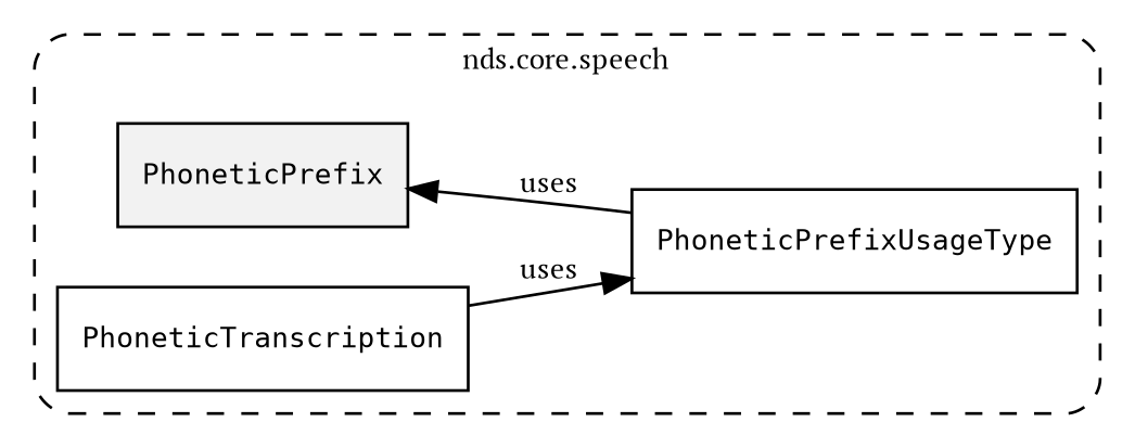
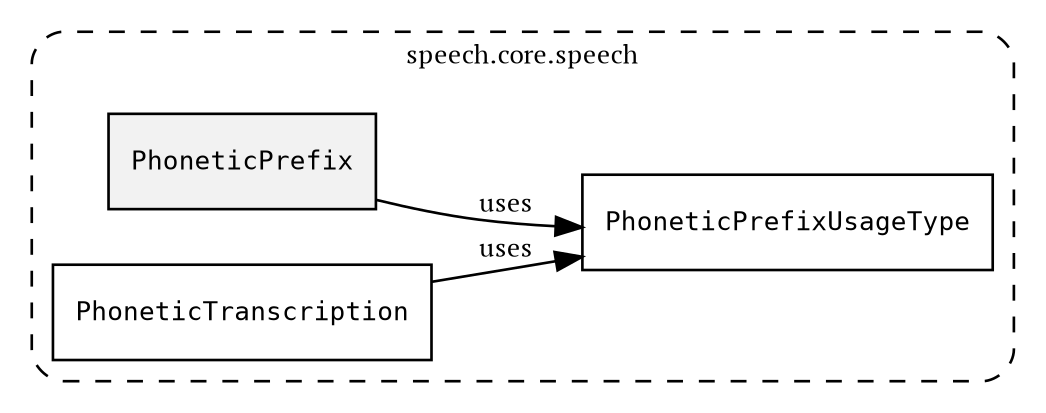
  digraph {
    fontname="PT Serif"
    fontsize=10
    rankdir=LR
    node [fontname="PT Serif" fontsize=10 shape=box]
    edge [fontname="PT Serif" fontsize=10]
    n1 [fillcolor="#0000000D" label=<<font face="monospace"><table align="center" border="0" cellspacing="0" cellpadding="0"><tr><td href="../../../content/packages/nds.core.speech.html#Structure-PhoneticPrefix" title="Structure defined in nds.core.speech">PhoneticPrefix</td></tr></table></font>> style=filled]
    n2 [label=<<font face="monospace"><table align="center" border="0" cellspacing="0" cellpadding="0"><tr><td href="../../../content/packages/nds.core.speech.html#Enum-PhoneticPrefixUsageType" title="Enum defined in nds.core.speech">PhoneticPrefixUsageType</td></tr></table></font>>]
    n3 [label=<<font face="monospace"><table align="center" border="0" cellspacing="0" cellpadding="0"><tr><td href="../../../content/packages/nds.core.speech.html#Structure-PhoneticTranscription" title="Structure defined in nds.core.speech">PhoneticTranscription</td></tr></table></font>>]
    subgraph cluster_1 {
-     label="nds.core.speech"
+     label="speech.core.speech"
      style="dashed, rounded"
      n1
      n2
      n3
    }
-   n2 -> n1 [label=uses]
+   n1 -> n2 [label=uses]
    n3 -> n2 [label=uses]
  }
